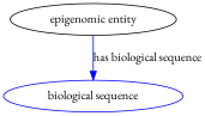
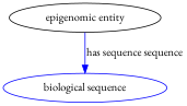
  digraph {
    fontname="EB Garamond"
    node [fontname="EB Garamond"]
    n1 [height=0.5 label="epigenomic entity" width=2.6178]
    n2 [color=blue height=0.5 label="biological sequence" width=2.8164]
-   n1 -> n2 [color=blue label="has biological sequence" style=solid fontname="EB Garamond"]
+   n1 -> n2 [color=blue label="has sequence sequence" style=solid fontname="EB Garamond"]
  }
